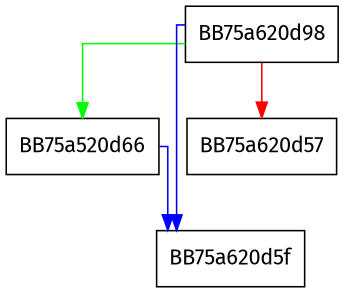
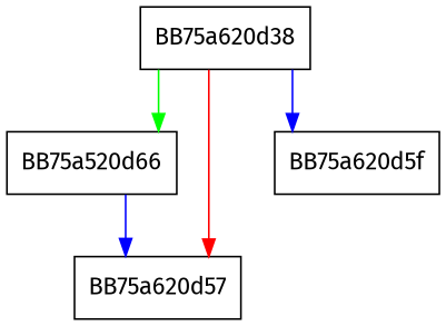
  digraph {
    fontname="Fira Sans"
    splines=ortho
    node [fontname="Fira Sans" shape=box]
    edge [color=blue fontname="Fira Sans"]
    n1 [label=BB75a520d66]
-   BB75a620d38 [label=BB75a620d98]
+   BB75a620d38
    BB75a620d57
    BB75a620d5f
-   n1 -> BB75a620d5f
+   n1 -> BB75a620d57
    BB75a620d38 -> n1 [color=green]
    BB75a620d38 -> BB75a620d57 [color=red]
    BB75a620d38 -> BB75a620d5f
  }
